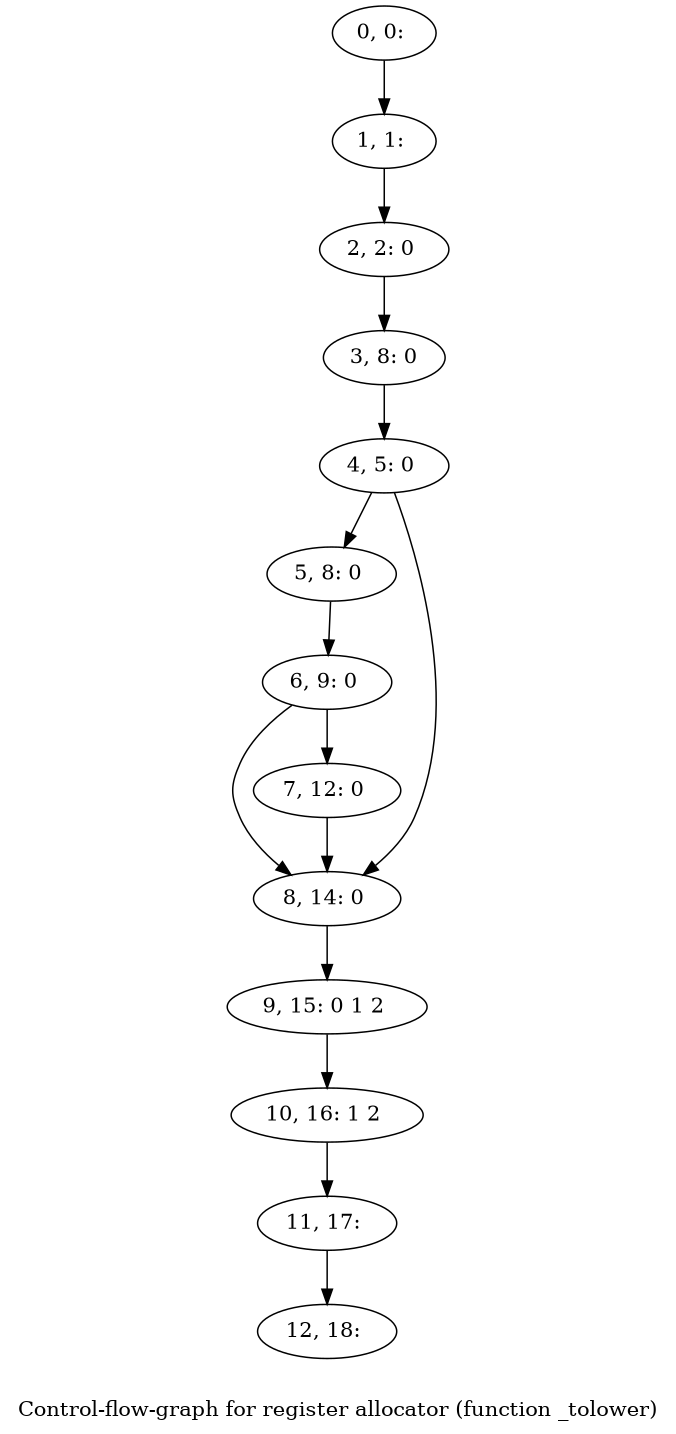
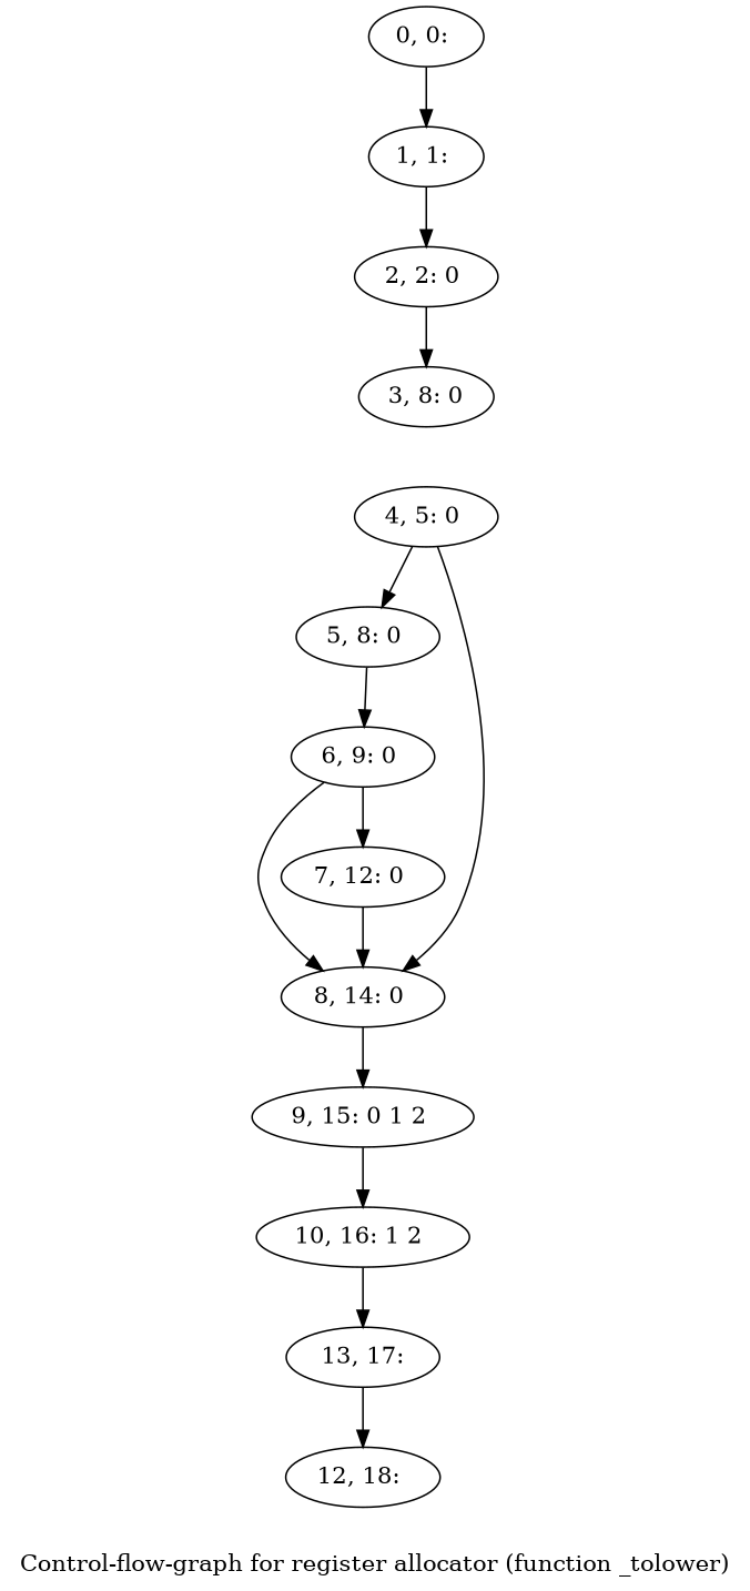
  digraph {
    label="Control-flow-graph for register allocator (function _tolower)"
    n1 [label="0, 0: "]
    n2 [label="1, 1: "]
    n3 [label="2, 2: 0 "]
    n4 [label="3, 8: 0"]
    n5 [label="4, 5: 0 "]
    n6 [label="5, 8: 0 "]
    n7 [label="8, 14: 0 "]
    n8 [label="6, 9: 0 "]
    n9 [label="9, 15: 0 1 2 "]
    n10 [label="7, 12: 0 "]
    n11 [label="10, 16: 1 2 "]
-   n12 [label="11, 17: "]
+   n12 [label="13, 17:"]
    n13 [label="12, 18: "]
    n1 -> n2
    n2 -> n3
    n3 -> n4
-   n4 -> n5
    n5 -> n6
    n5 -> n7
    n6 -> n8
    n7 -> n9
    n8 -> n7
    n8 -> n10
    n9 -> n11
    n10 -> n7
    n11 -> n12
    n12 -> n13
  }
